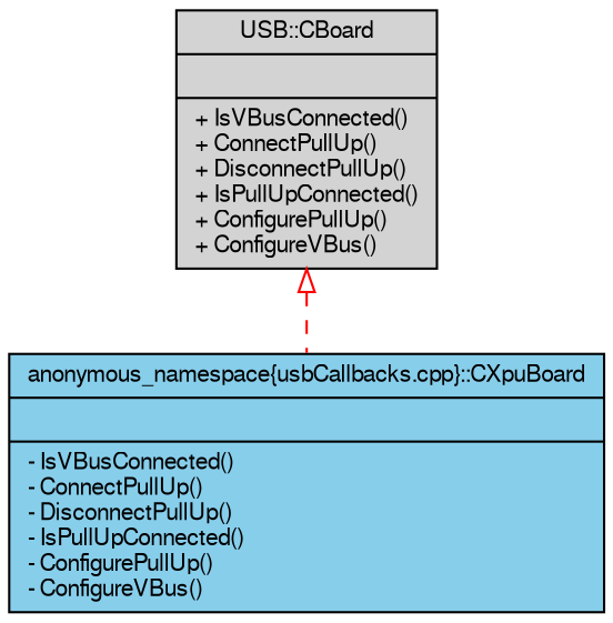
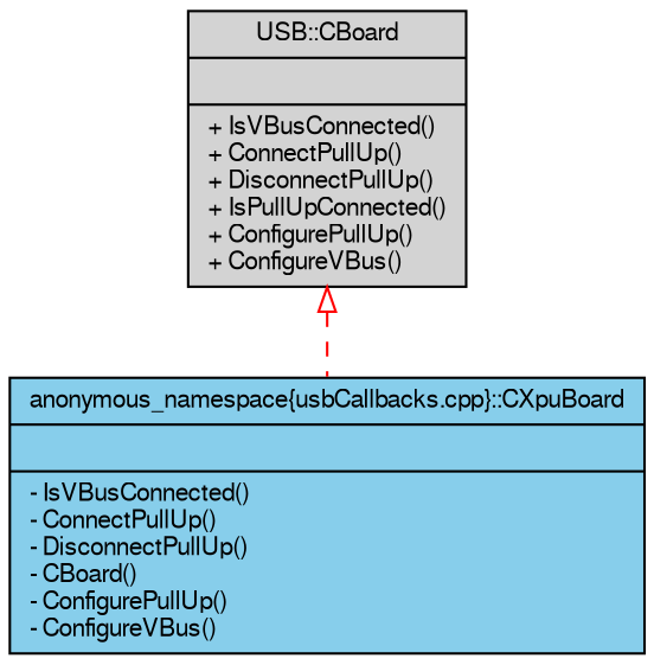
  digraph {
    node [color=black fontname=FreeSans fontsize=10 shape=record style=filled]
    n1 [fillcolor=lightgrey fontcolor=black height=0.2 label="{USB::CBoard\n||+ IsVBusConnected()\l+ ConnectPullUp()\l+ DisconnectPullUp()\l+ IsPullUpConnected()\l+ ConfigurePullUp()\l+ ConfigureVBus()\l}" width=0.4]
-   n2 [height=0.2 label="{anonymous_namespace\{usbCallbacks.cpp\}::CXpuBoard\n||- IsVBusConnected()\l- ConnectPullUp()\l- DisconnectPullUp()\l- IsPullUpConnected()\l- ConfigurePullUp()\l- ConfigureVBus()\l}" width=0.4 fillcolor=skyblue]
+   n2 [height=0.2 label="{anonymous_namespace\{usbCallbacks.cpp\}::CXpuBoard\n||- IsVBusConnected()\l- ConnectPullUp()\l- DisconnectPullUp()\l- CBoard()\l- ConfigurePullUp()\l- ConfigureVBus()\l}" width=0.4 fillcolor=skyblue]
    n1 -> n2 [arrowtail=empty color=red dir=back fontname=FreeSans fontsize=10 labelfontname=FreeSans labelfontsize=10 style=dashed]
  }
